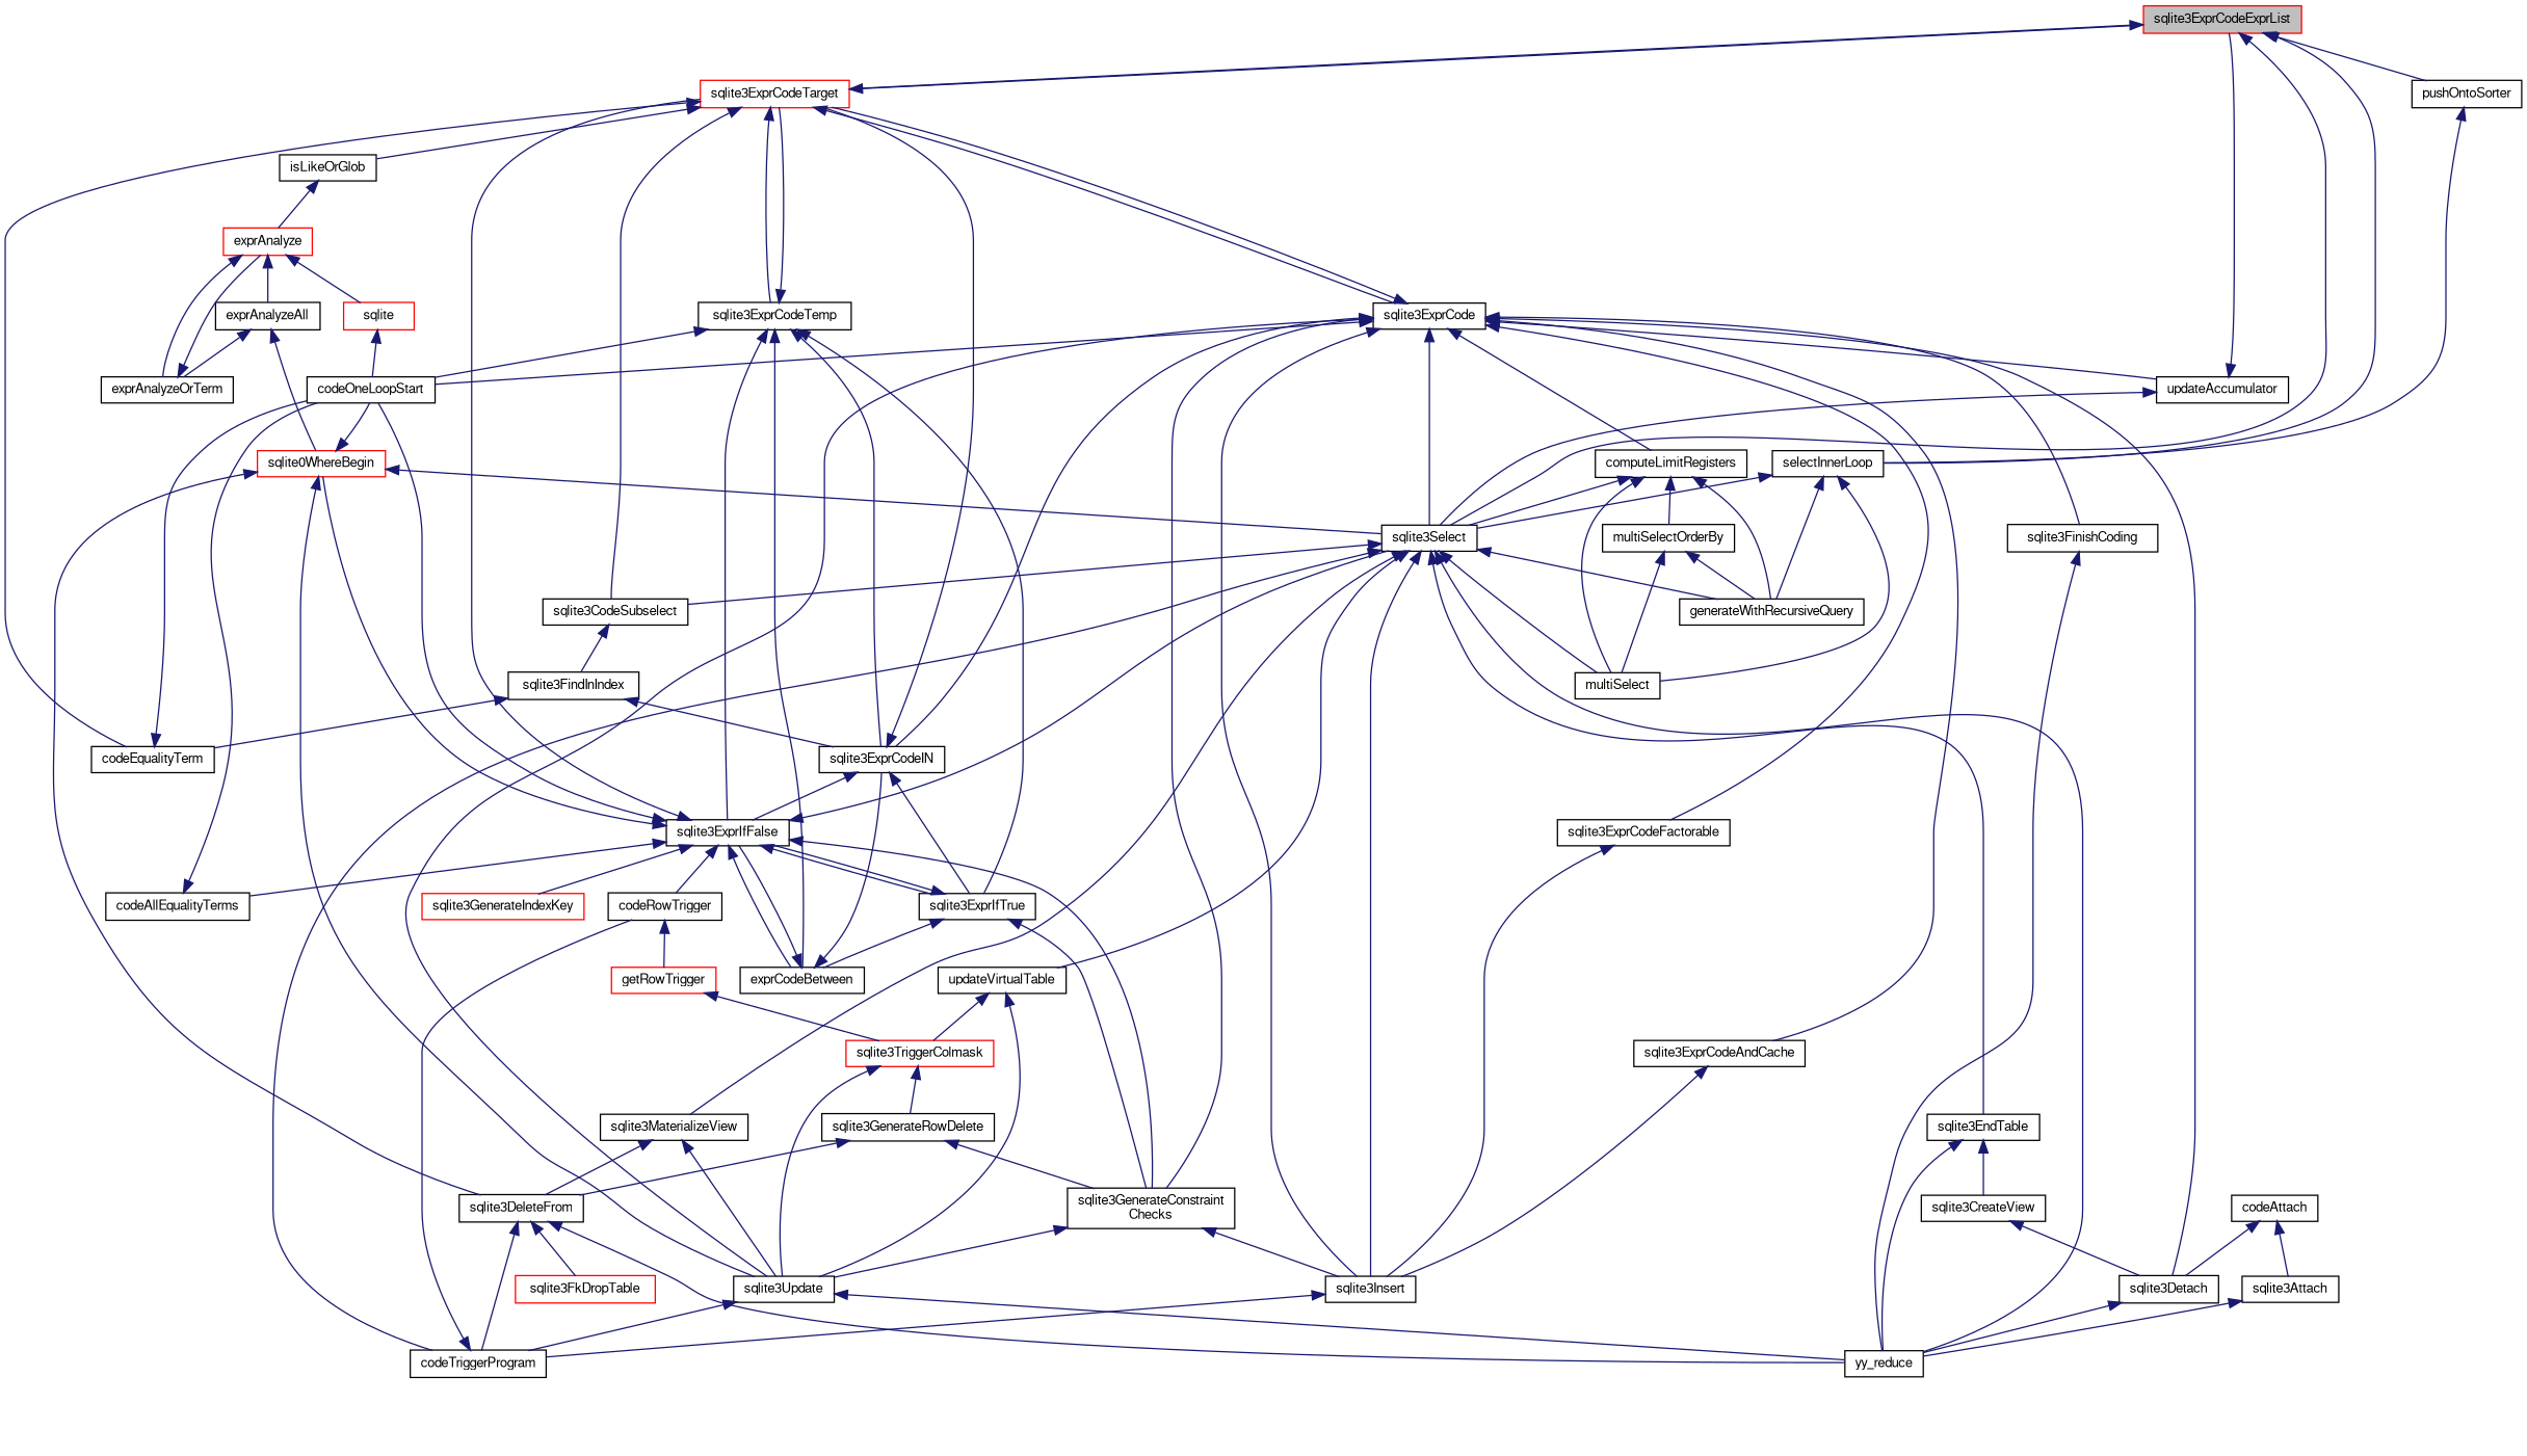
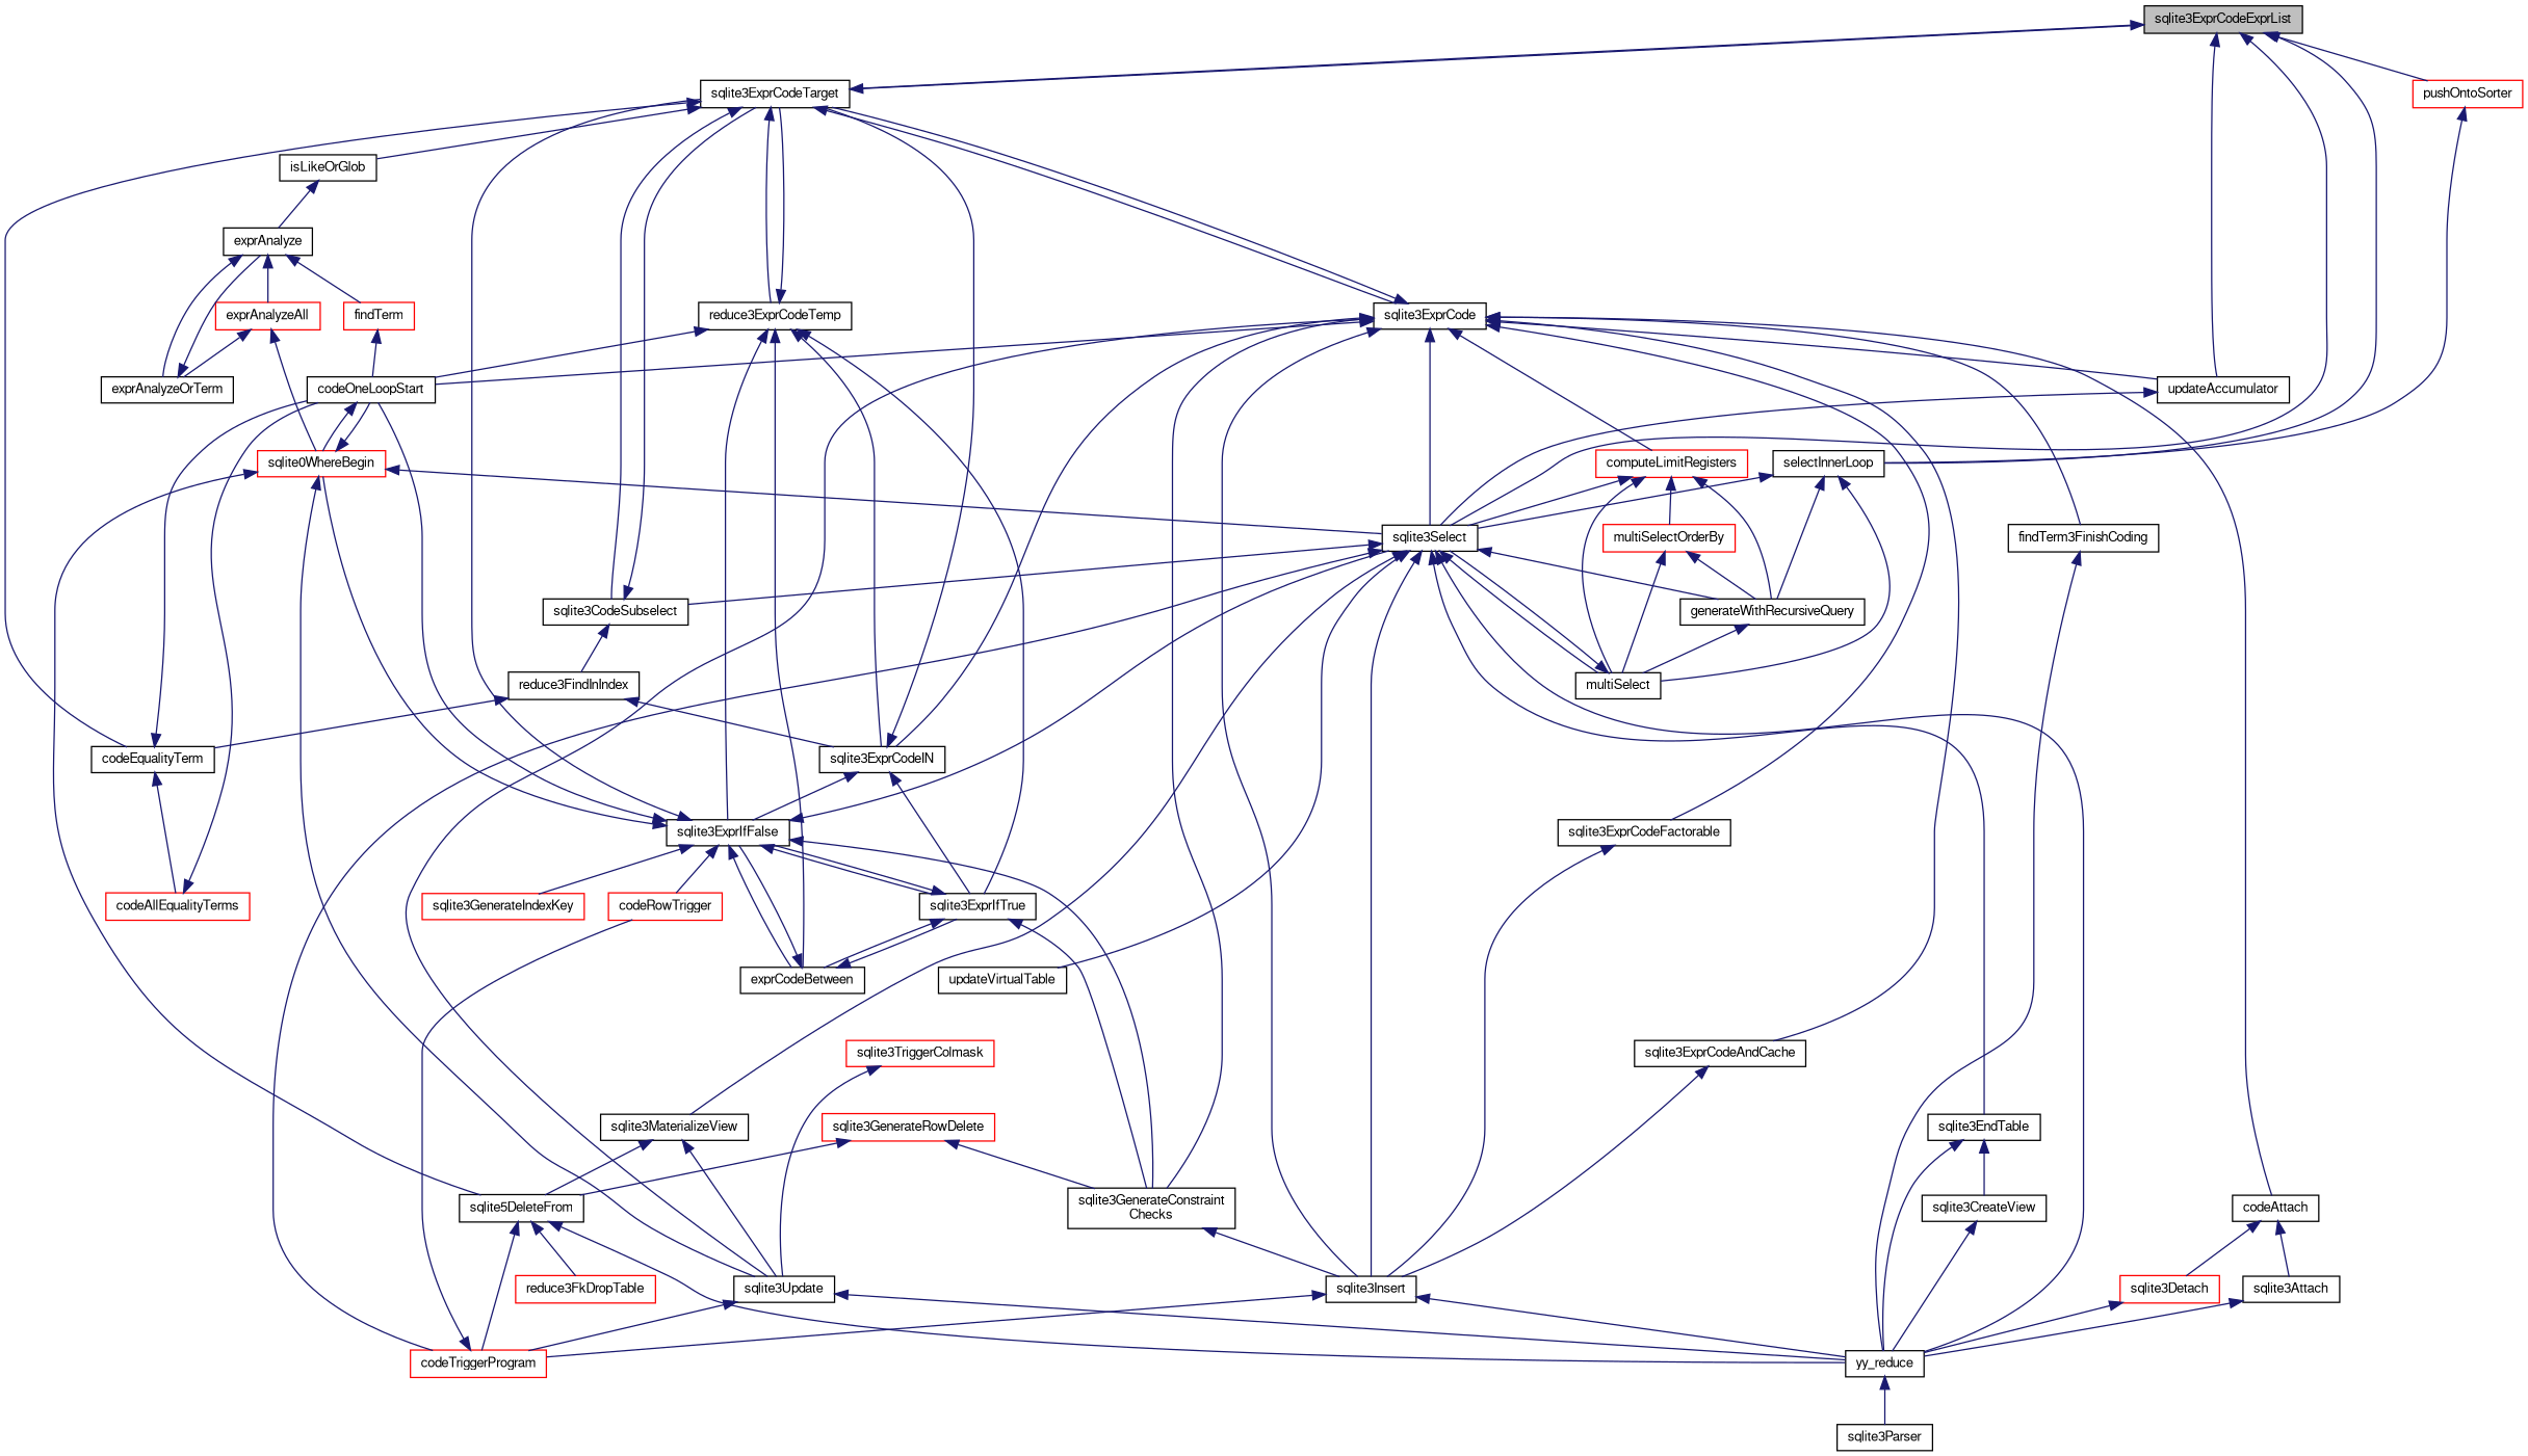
  digraph {
    rankdir=TB
    node [color=black fillcolor=white fontname=FreeSans fontsize=10 shape=record style=filled]
    edge [color=midnightblue dir=back fontname=FreeSans fontsize=10 labelfontname=FreeSans labelfontsize=10 style=solid]
-   n1 [color=red fillcolor=grey75 fontcolor=black height=0.2 label=sqlite3ExprCodeExprList width=0.4]
-   n2 [color=red height=0.2 label=sqlite3ExprCodeTarget width=0.4]
+   n1 [fillcolor=grey75 fontcolor=black height=0.2 label=sqlite3ExprCodeExprList width=0.4]
+   n2 [height=0.2 label=sqlite3ExprCodeTarget width=0.4]
    n3 [height=0.2 label=sqlite3Select width=0.4]
    n4 [height=0.2 label=updateAccumulator width=0.4]
-   n5 [height=0.2 label=pushOntoSorter width=0.4]
+   n5 [color=red height=0.2 label=pushOntoSorter width=0.4]
    n6 [height=0.2 label=selectInnerLoop width=0.4]
    n7 [height=0.2 label=sqlite3CodeSubselect width=0.4]
    n8 [height=0.2 label=codeEqualityTerm width=0.4]
-   n9 [height=0.2 label=sqlite3ExprCodeTemp width=0.4]
+   n9 [height=0.2 label=reduce3ExprCodeTemp width=0.4]
    n10 [height=0.2 label=sqlite3ExprCode width=0.4]
    n11 [height=0.2 label=isLikeOrGlob width=0.4]
    n12 [height=0.2 label=sqlite3Insert width=0.4]
-   n13 [height=0.2 label=codeTriggerProgram width=0.4]
+   n13 [color=red height=0.2 label=codeTriggerProgram width=0.4]
    n14 [height=0.2 label=yy_reduce width=0.4]
    n15 [height=0.2 label=sqlite3EndTable width=0.4]
    n16 [height=0.2 label=sqlite3MaterializeView width=0.4]
    n17 [height=0.2 label=generateWithRecursiveQuery width=0.4]
    n18 [height=0.2 label=multiSelect width=0.4]
    n19 [height=0.2 label=updateVirtualTable width=0.4]
-   n20 [height=0.2 label=sqlite3FindInIndex width=0.4]
+   n20 [height=0.2 label=reduce3FindInIndex width=0.4]
    n21 [height=0.2 label=codeOneLoopStart width=0.4]
-   n22 [height=0.2 label=codeAllEqualityTerms width=0.4]
+   n22 [color=red height=0.2 label=codeAllEqualityTerms width=0.4]
    n23 [height=0.2 label=sqlite3ExprCodeIN width=0.4]
    n24 [height=0.2 label=sqlite3ExprIfTrue width=0.4]
    n25 [height=0.2 label=sqlite3ExprIfFalse width=0.4]
    n26 [height=0.2 label=exprCodeBetween width=0.4]
    n27 [height=0.2 label="sqlite3GenerateConstraint\lChecks" width=0.4]
    n28 [height=0.2 label=sqlite3Update width=0.4]
    n29 [height=0.2 label=sqlite3ExprCodeFactorable width=0.4]
    n30 [height=0.2 label=sqlite3ExprCodeAndCache width=0.4]
    n31 [height=0.2 label=codeAttach width=0.4]
-   n32 [height=0.2 label=sqlite3FinishCoding width=0.4]
-   n33 [height=0.2 label=computeLimitRegisters width=0.4]
-   n34 [color=red height=0.2 label=exprAnalyze width=0.4]
+   n32 [height=0.2 label=findTerm3FinishCoding width=0.4]
+   n33 [color=red height=0.2 label=computeLimitRegisters width=0.4]
+   n34 [height=0.2 label=exprAnalyze width=0.4]
    n35 [color=red height=0.2 label=sqlite3GenerateIndexKey width=0.4]
-   n36 [height=0.2 label=codeRowTrigger width=0.4]
+   n36 [color=red height=0.2 label=codeRowTrigger width=0.4]
    n37 [color=red height=0.2 label=sqlite0WhereBegin width=0.4]
-   n38 [color=red height=0.2 label=getRowTrigger width=0.4]
-   n39 [height=0.2 label=sqlite3DeleteFrom width=0.4]
+   n39 [height=0.2 label=sqlite5DeleteFrom width=0.4]
+   n40 [height=0.2 label=sqlite3Parser width=0.4]
    n41 [color=red height=0.2 label=sqlite3TriggerColmask width=0.4]
-   n42 [height=0.2 label=sqlite3GenerateRowDelete width=0.4]
-   n43 [color=red height=0.2 label=sqlite3FkDropTable width=0.4]
+   n42 [color=red height=0.2 label=sqlite3GenerateRowDelete width=0.4]
+   n43 [color=red height=0.2 label=reduce3FkDropTable width=0.4]
    n44 [height=0.2 label=sqlite3CreateView width=0.4]
-   n45 [height=0.2 label=multiSelectOrderBy width=0.4]
-   n46 [height=0.2 label=sqlite3Detach width=0.4]
+   n45 [color=red height=0.2 label=multiSelectOrderBy width=0.4]
+   n46 [color=red height=0.2 label=sqlite3Detach width=0.4]
    n47 [height=0.2 label=sqlite3Attach width=0.4]
-   n48 [color=red height=0.2 label=sqlite width=0.4]
-   n49 [height=0.2 label=exprAnalyzeAll width=0.4]
+   n48 [color=red height=0.2 label=findTerm width=0.4]
+   n49 [color=red height=0.2 label=exprAnalyzeAll width=0.4]
    n50 [height=0.2 label=exprAnalyzeOrTerm width=0.4]
    n1 -> n2
    n1 -> n3
-   n4 -> n1
+   n1 -> n4
    n1 -> n5
    n1 -> n6
    n2 -> n1
    n2 -> n7
    n2 -> n8
    n2 -> n9
    n2 -> n10
    n2 -> n11
    n3 -> n7
    n3 -> n12
    n3 -> n13
    n3 -> n14
    n3 -> n15
    n3 -> n16
    n3 -> n17
    n3 -> n18
    n3 -> n19
    n4 -> n3
    n5 -> n6
    n6 -> n3
    n6 -> n17
    n6 -> n18
+   n7 -> n2
    n7 -> n20
    n8 -> n21
-   n25 -> n22
+   n8 -> n22
    n9 -> n2
    n9 -> n21
    n9 -> n23
    n9 -> n24
    n9 -> n25
    n9 -> n26
    n10 -> n2
    n10 -> n3
    n10 -> n4
    n10 -> n12
    n10 -> n21
    n10 -> n23
    n10 -> n27
    n10 -> n28
    n10 -> n29
    n10 -> n30
-   n10 -> n46
+   n10 -> n31
    n10 -> n32
    n10 -> n33
    n11 -> n34
    n12 -> n13
+   n12 -> n14
    n13 -> n36
+   n14 -> n40
    n15 -> n14
    n15 -> n44
    n16 -> n28
    n16 -> n39
-   n19 -> n28
-   n19 -> n41
+   n17 -> n18
+   n18 -> n3
    n20 -> n8
    n20 -> n23
+   n21 -> n37
    n22 -> n21
    n23 -> n2
    n23 -> n24
    n23 -> n25
    n24 -> n25
    n24 -> n26
    n24 -> n27
    n25 -> n2
    n25 -> n3
    n25 -> n21
    n25 -> n24
    n25 -> n26
    n25 -> n27
    n25 -> n35
    n25 -> n36
    n25 -> n37
-   n26 -> n23
+   n26 -> n24
    n26 -> n25
    n27 -> n12
-   n27 -> n28
    n28 -> n13
    n28 -> n14
    n29 -> n12
    n30 -> n12
    n31 -> n46
    n31 -> n47
    n32 -> n14
    n33 -> n3
    n33 -> n17
    n33 -> n18
    n33 -> n45
    n34 -> n48
    n34 -> n49
    n34 -> n50
-   n36 -> n38
    n37 -> n3
    n37 -> n21
    n37 -> n28
    n37 -> n39
-   n38 -> n41
    n39 -> n13
    n39 -> n14
    n39 -> n43
    n41 -> n28
-   n41 -> n42
    n42 -> n27
    n42 -> n39
-   n44 -> n46
+   n44 -> n14
    n45 -> n17
    n45 -> n18
    n46 -> n14
    n47 -> n14
    n48 -> n21
    n49 -> n37
    n49 -> n50
    n50 -> n34
  }
